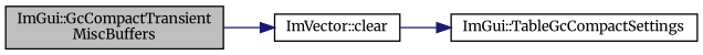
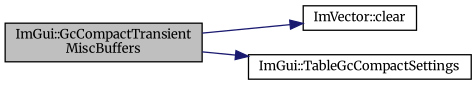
  digraph {
    fontname=Merriweather
    rankdir=LR
    node [color=black fillcolor=white fontname=Merriweather fontsize=10 shape=record style=filled]
    edge [color=midnightblue fontname=Merriweather fontsize=10 labelfontname=Helvetica labelfontsize=10 style=solid]
    n1 [fillcolor=grey75 fontcolor=black height=0.2 label="ImGui::GcCompactTransient\lMiscBuffers" width=0.4]
    n2 [height=0.2 label="ImVector::clear" width=0.4]
    n3 [height=0.2 label="ImGui::TableGcCompactSettings" width=0.4]
    n1 -> n2
-   n2 -> n3
+   n1 -> n3
  }
